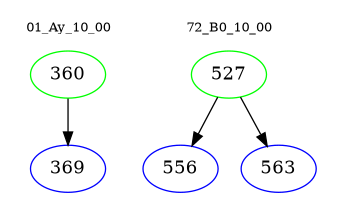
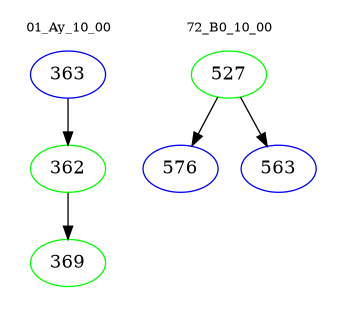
  digraph {
    fontname="DejaVu Serif"
    node [color=blue fontname="DejaVu Serif"]
    edge [color=black fontname="DejaVu Serif"]
-   n2 [color=green label=360]
-   n3 [label=369]
-   n4 [label=556]
+   n1 [label=363]
+   n2 [color=green label=362]
+   n3 [color=green label=369]
+   n4 [label=576]
    n5 [color=green label=527]
    n6 [label=563]
    subgraph cluster_1 {
      color=white
      fontsize=10
      label="01_Ay_10_00"
+     n1
      n2
      n3
    }
    subgraph cluster_2 {
      color=white
      fontsize=10
      label="72_B0_10_00"
      n4
      n5
      n6
    }
+   n1 -> n2
    n2 -> n3
    n5 -> n4
    n5 -> n6
  }
